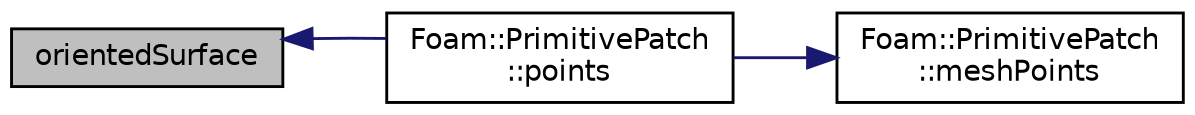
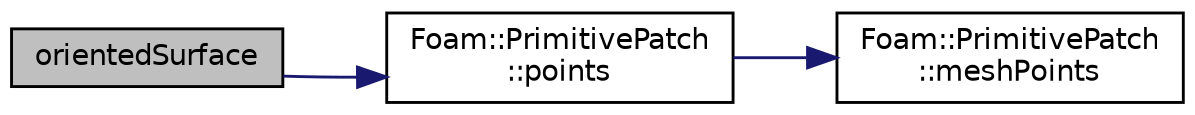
  digraph {
    rankdir=LR
    node [color=black fontname=Helvetica fontsize=10 shape=record]
    edge [color=midnightblue fontname=Helvetica fontsize=10 labelfontname=Helvetica labelfontsize=10 style=solid]
    n1 [fillcolor=grey75 fontcolor=black height=0.2 label=orientedSurface style=filled width=0.4]
    n2 [height=0.2 label="Foam::PrimitivePatch\l::points" width=0.4]
    n3 [height=0.2 label="Foam::PrimitivePatch\l::meshPoints" width=0.4]
-   n2 -> n1
+   n1 -> n2
    n2 -> n3
  }
